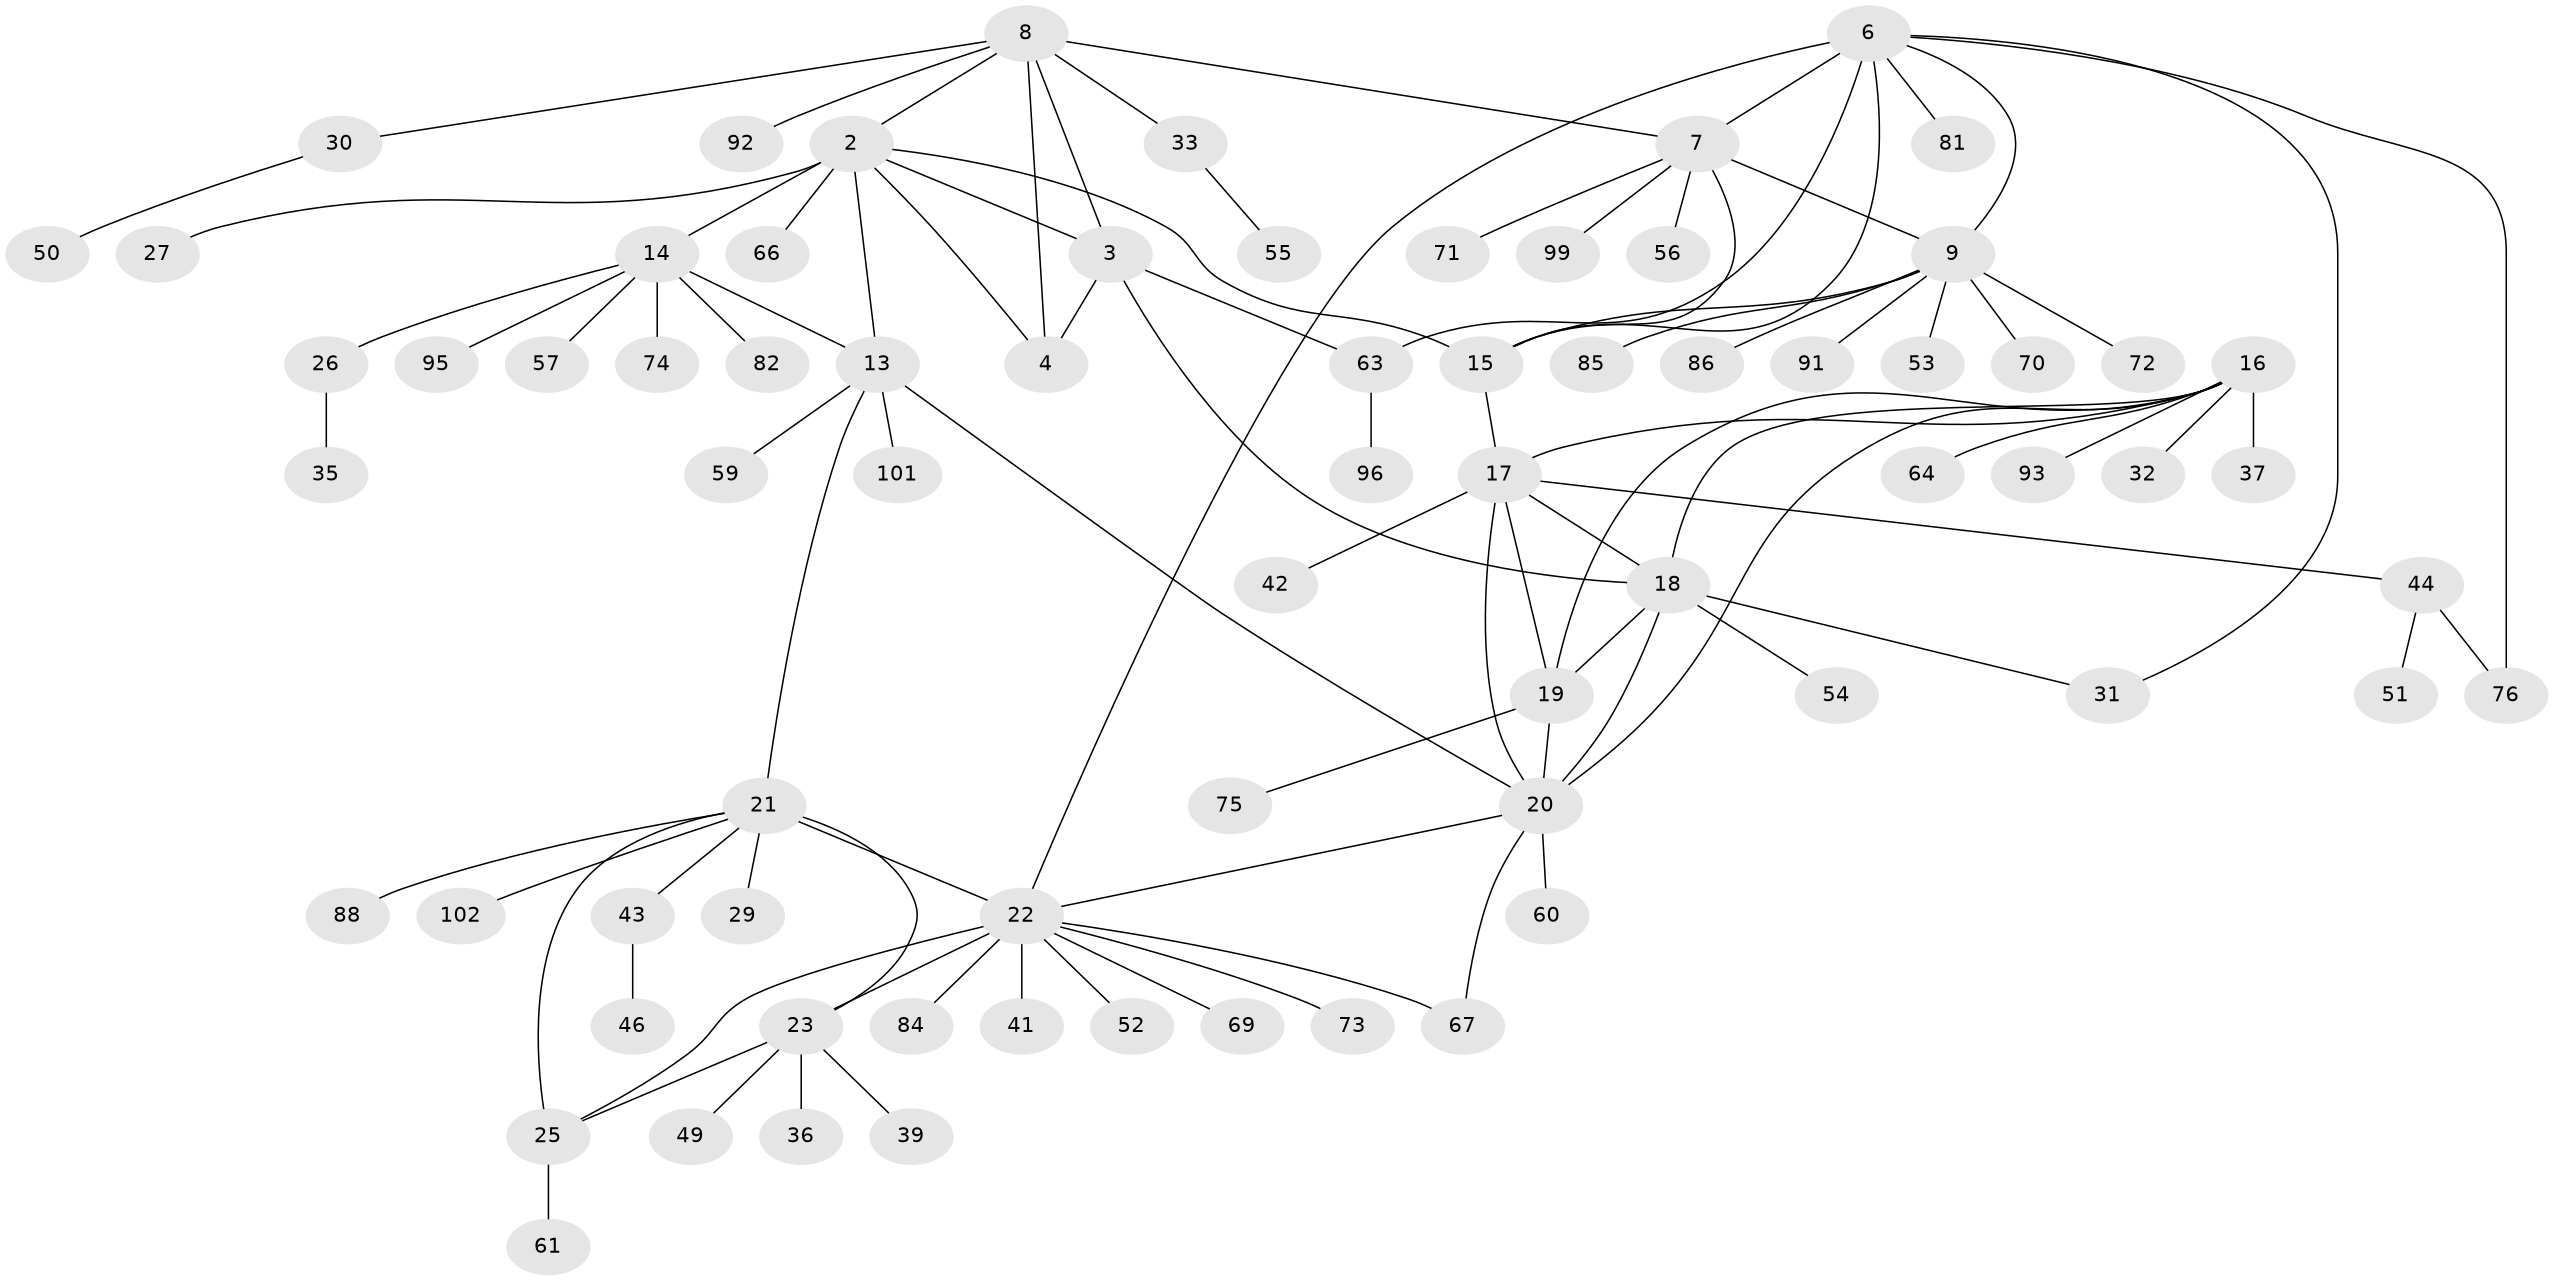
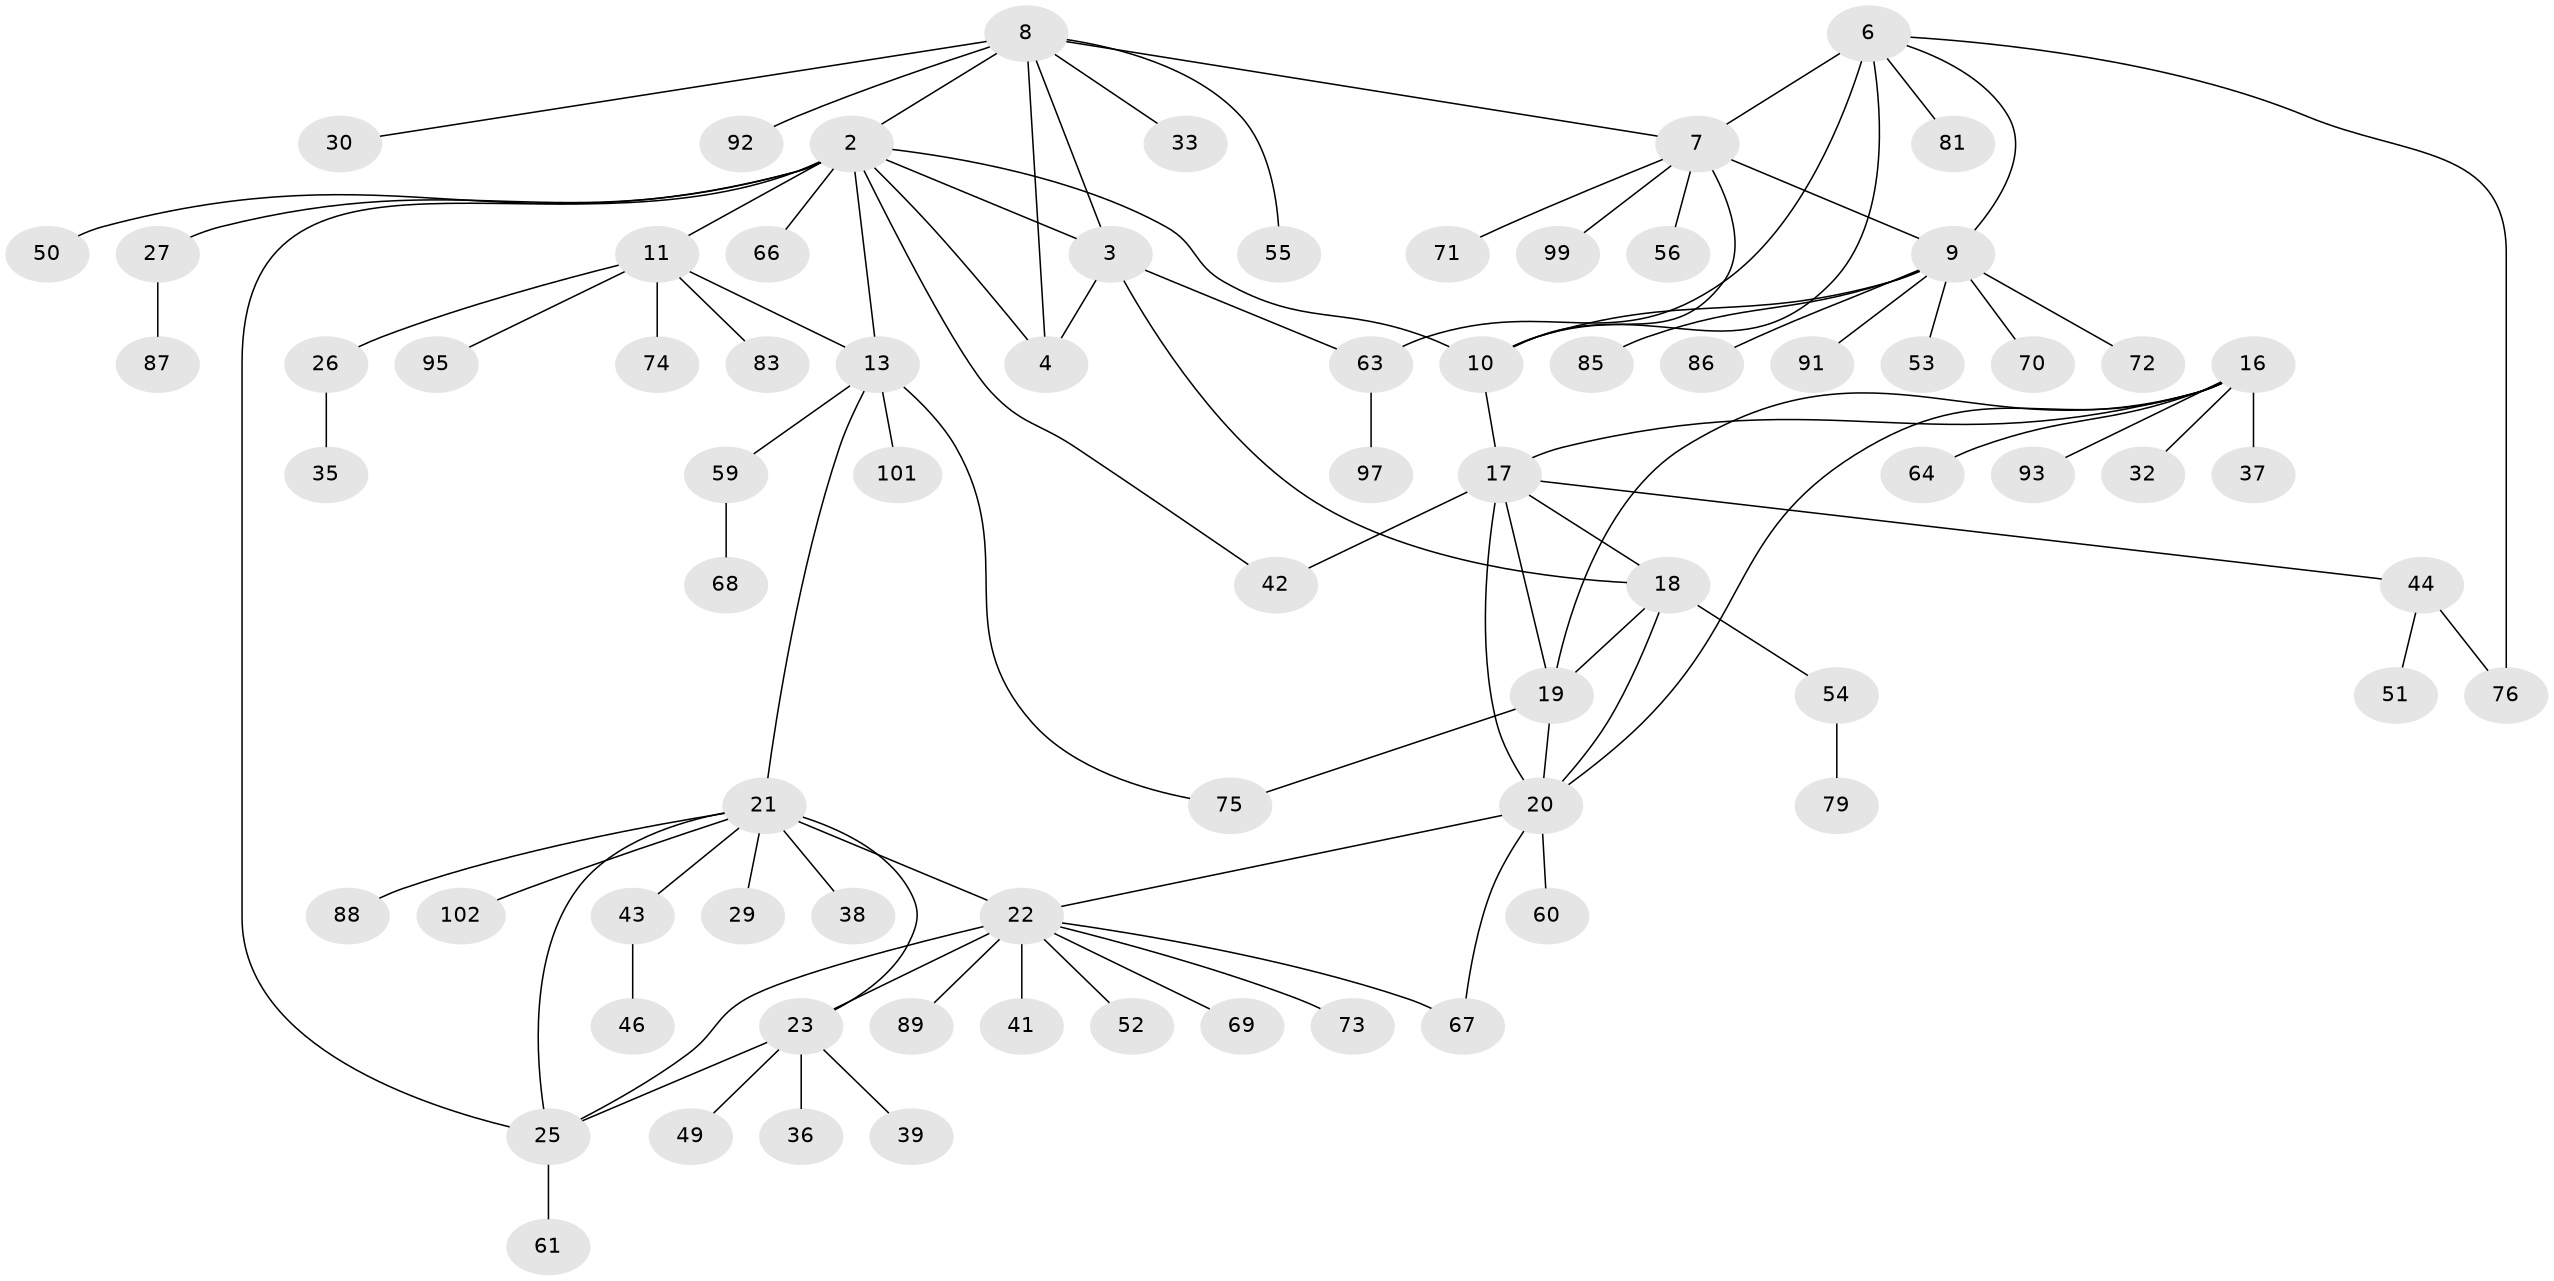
  graph {
    fontname="DejaVu Sans"
    node [color=gray90 fontname="DejaVu Sans" style=filled]
    edge [fontname="DejaVu Sans"]
    n1 [label=8 super="+5"]
    2 [super="+15"]
    3 [super="+45"]
    4 [super="+77"]
    7 [super="+47"]
    30
    33 [super="+82"]
    55
    92
-   10 [super="+58" label=15]
-   11 [super="+12" label=14]
+   10 [super="+58"]
+   11 [super="+12"]
    13 [super="+14"]
    25 [super="+34"]
    27
    42 [super="+89"]
    50
    66
    18 [super="+28"]
    63
    9 [super="+80"]
    56
    71
    99
    17 [super="+40"]
    26 [super="+78"]
-   57
    74
-   83 [label=82]
+   83
    95
    20 [super="+100"]
    21 [super="+24"]
    59 [super="+65"]
    101
    61
-   31
+   87
    19
    54 [super="+98"]
-   97 [label=96]
+   97
    6 [super="+8"]
    22 [super="+62"]
    76
    81
    53
    70
    72
    85
    86
    91
    67
    23 [super="+48"]
    41
    52
    69
    73
-   84
+   84 [label=89]
    44 [super="+96"]
    35
    60
    29
+   38
    43
    88
    102
+   68
    16 [super="+90"]
    32
    37
    64
    93
    75
    51
+   79
    36
    39
    49 [super="+94"]
    46
    n1 -- 2 [weight=2]
    n1 -- 3 [weight=2]
    n1 -- 4 [weight=2]
    n1 -- 7
    n1 -- 30
    n1 -- 33
-   33 -- 55
+   n1 -- 55
    n1 -- 92
    2 -- 3
    2 -- 4
    2 -- 10
    2 -- 11 [weight=2]
    2 -- 13 [weight=2]
+   2 -- 25
    2 -- 27
-   30 -- 50
+   2 -- 42
+   2 -- 50
    2 -- 66
    3 -- 4
    3 -- 18
    3 -- 63
    7 -- 10
    7 -- 9
    7 -- 56
    7 -- 71
    7 -- 99
    10 -- 17
    11 -- 13 [weight=4]
    11 -- 26
-   11 -- 57
    11 -- 74
    11 -- 83
    11 -- 95
-   13 -- 20
+   13 -- 75
    13 -- 21
    13 -- 59
    13 -- 101
    25 -- 61
+   27 -- 87
    18 -- 20
-   18 -- 31
    18 -- 19
    18 -- 54
    63 -- 97
    9 -- 10
    9 -- 53
    9 -- 70
    9 -- 72
    9 -- 85
    9 -- 86
    9 -- 91
    17 -- 42
    17 -- 18
    17 -- 20
    17 -- 19
    17 -- 44
    26 -- 35
    20 -- 22
    20 -- 67
    20 -- 60
    21 -- 25 [weight=2]
    21 -- 22 [weight=2]
    21 -- 23 [weight=2]
    21 -- 29
+   21 -- 38
    21 -- 43
    21 -- 88
    21 -- 102
+   59 -- 68
    19 -- 20
    19 -- 75
+   54 -- 79
    6 -- 7 [weight=2]
    6 -- 10 [weight=2]
    6 -- 63
    6 -- 9 [weight=2]
-   6 -- 31
-   6 -- 22
    6 -- 76
    6 -- 81
    22 -- 25
    22 -- 67
    22 -- 23
    22 -- 41
    22 -- 52
    22 -- 69
    22 -- 73
    22 -- 84
    23 -- 25
    23 -- 36
    23 -- 39
    23 -- 49
    44 -- 76
    44 -- 51
    43 -- 46
-   16 -- 18
    16 -- 17
    16 -- 20
    16 -- 19
    16 -- 32
    16 -- 37
    16 -- 64
    16 -- 93
  }
